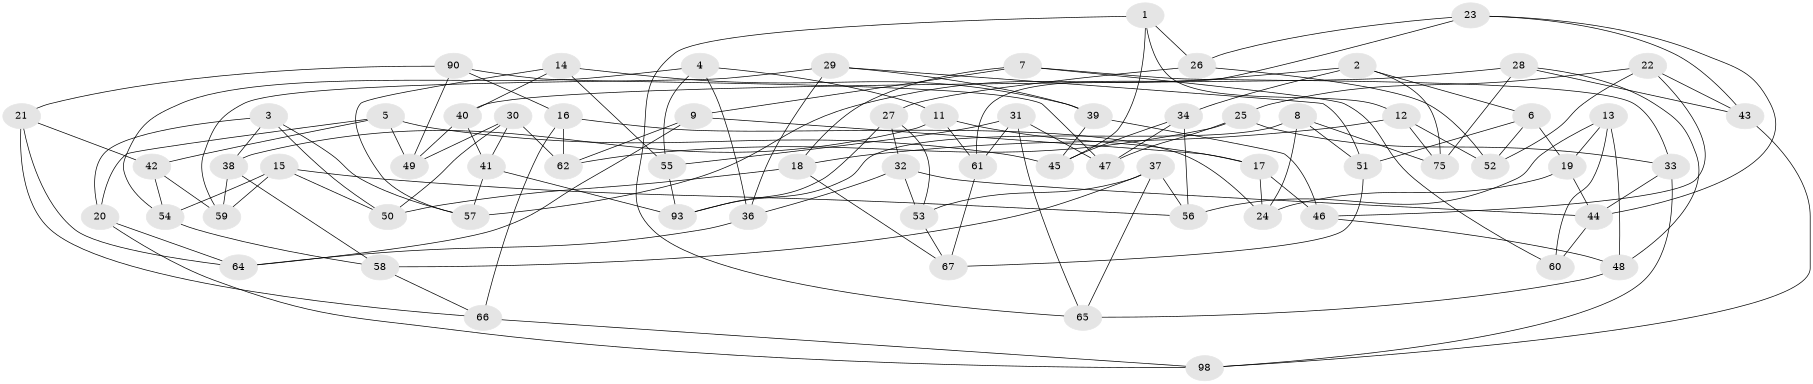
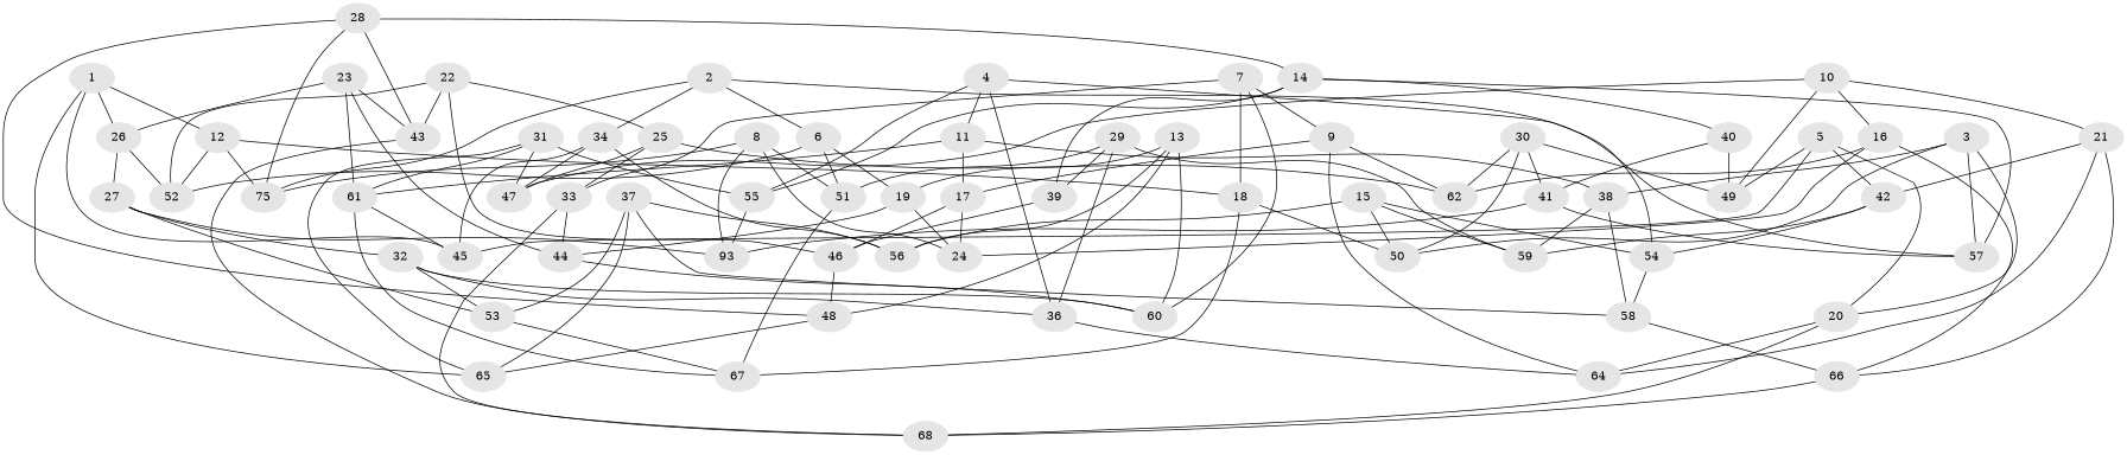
  graph {
    node [color=gray90 style=filled]
    1
    12
    26
    45
    65
    n6 [label=75]
    52
    18
    27
    2
    6
    34
    57
    19
    51
    47
    56
    3
    20
    38
    50
    64
-   68 [label=98]
+   68
    59
    58
    4
    11
    36
    54
    55
    17
    61
    n33 [label=93]
    5
    42
    49
    24
    44
    67
    7
    9
    33
    60
    62
    8
    46
-   10 [label=90]
+   10
    16
    21
    66
    13
    48
    14
    39
    40
    41
    15
    22
    25
    43
    23
    32
    53
    28
    29
    30
    31
    37
    1 -- 12
    1 -- 26
    1 -- 45
    1 -- 65
    12 -- n6
    12 -- 52
    12 -- 18
    26 -- 52
    26 -- 27
    18 -- 50
    18 -- 67
    27 -- n33
    27 -- 32
    27 -- 53
    2 -- n6
    2 -- 6
    2 -- 34
    2 -- 57
    6 -- 52
    6 -- 19
    6 -- 51
    34 -- 45
    34 -- 47
    34 -- 56
    19 -- 24
    19 -- 44
    51 -- 67
    3 -- 57
    3 -- 20
    3 -- 38
    3 -- 50
    20 -- 64
    20 -- 68
    38 -- 59
    38 -- 58
    58 -- 66
    4 -- 11
    4 -- 36
    4 -- 54
    4 -- 55
    11 -- 38
    11 -- 17
    11 -- 61
    36 -- 64
    54 -- 58
    55 -- n33
    17 -- 24
    17 -- 46
    61 -- 67
    5 -- 45
    5 -- 20
    5 -- 42
    5 -- 49
    42 -- 59
    42 -- 54
    44 -- 60
    7 -- 18
    7 -- 9
    7 -- 33
    7 -- 60
    9 -- 64
    9 -- 17
    9 -- 62
    33 -- 68
    33 -- 44
    8 -- n6
    8 -- 51
    8 -- n33
    8 -- 24
    46 -- 48
    10 -- 47
    10 -- 49
    10 -- 16
    10 -- 21
    16 -- 24
    16 -- 62
    16 -- 66
    21 -- 64
    21 -- 42
    21 -- 66
    66 -- 68
    13 -- 19
    13 -- 56
    13 -- 60
    13 -- 48
    48 -- 65
    14 -- 57
    14 -- 55
    14 -- 39
    14 -- 40
-   39 -- 45
+   61 -- 45
    39 -- 46
    40 -- 49
    40 -- 41
    41 -- 57
    41 -- n33
    15 -- 56
    15 -- 50
    15 -- 59
    15 -- 54
    22 -- 52
    22 -- 46
    22 -- 25
    22 -- 43
    25 -- 47
    25 -- 33
    25 -- 62
    43 -- 68
    23 -- 26
    23 -- 61
    23 -- 44
    23 -- 43
    32 -- 36
-   32 -- 44
+   32 -- 60
    32 -- 53
    53 -- 67
    28 -- n6
    28 -- 48
-   28 -- 40
+   28 -- 14
    28 -- 43
    29 -- 51
    29 -- 59
    29 -- 36
    29 -- 39
    30 -- 50
    30 -- 49
    30 -- 62
    30 -- 41
    31 -- 65
    31 -- 47
    31 -- 55
    31 -- 61
    37 -- 65
    37 -- 56
    37 -- 58
    37 -- 53
  }
